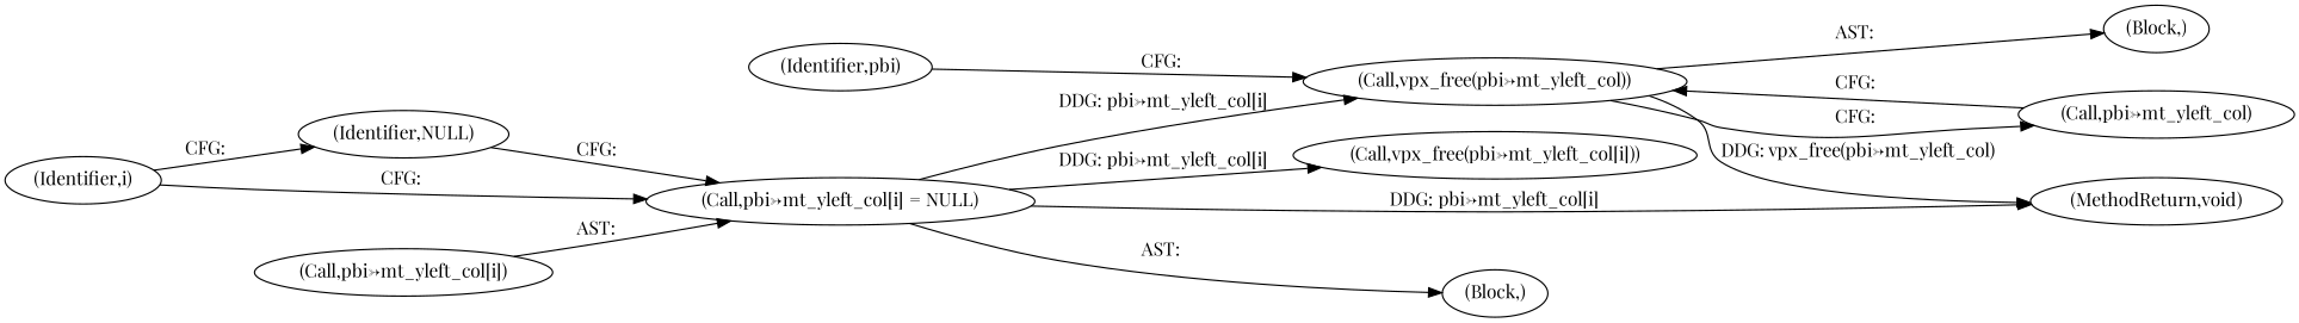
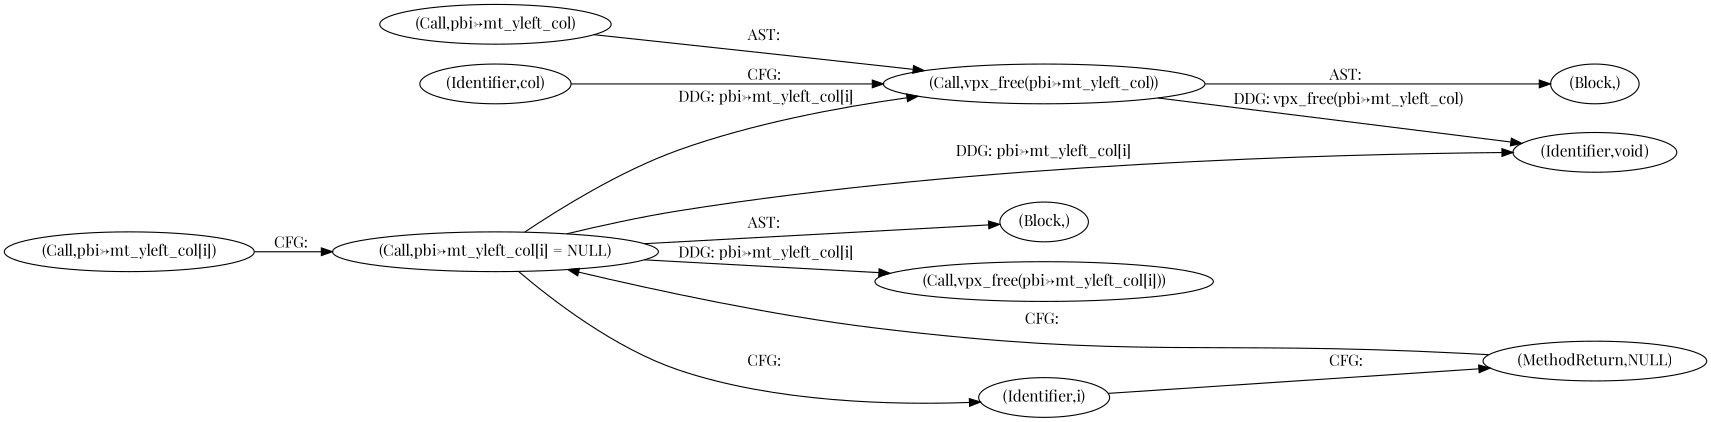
  digraph {
    fontname="Playfair Display"
    rankdir=LR
    node [fontname="Playfair Display"]
    edge [fontname="Playfair Display"]
    n1 [label="(Call,vpx_free(pbi->mt_yleft_col))"]
    n2 [label="(Block,)"]
-   n3 [label="(MethodReturn,void)"]
+   n3 [label="(Identifier,void)"]
    n4 [label="(Call,pbi->mt_yleft_col)"]
    n5 [label="(Call,pbi->mt_yleft_col[i] = NULL)"]
    n6 [label="(Block,)"]
    n7 [label="(Call,vpx_free(pbi->mt_yleft_col[i]))"]
-   n8 [label="(Identifier,NULL)"]
-   n9 [label="(Identifier,pbi)"]
+   n8 [label="(MethodReturn,NULL)"]
+   n9 [label="(Identifier,col)"]
    n10 [label="(Identifier,i)"]
    n11 [label="(Call,pbi->mt_yleft_col[i])"]
    n1 -> n2 [label="AST: "]
    n1 -> n3 [label="DDG: vpx_free(pbi->mt_yleft_col)"]
-   n1 -> n4 [label="CFG: "]
-   n4 -> n1 [label="CFG: "]
+   n4 -> n1 [label="AST: "]
    n5 -> n1 [label="DDG: pbi->mt_yleft_col[i]"]
    n5 -> n3 [label="DDG: pbi->mt_yleft_col[i]"]
    n5 -> n6 [label="AST: "]
    n5 -> n7 [label="DDG: pbi->mt_yleft_col[i]"]
    n8 -> n5 [label="CFG: "]
    n9 -> n1 [label="CFG: "]
-   n10 -> n5 [label="CFG: "]
+   n5 -> n10 [label="CFG: "]
    n10 -> n8 [label="CFG: "]
-   n11 -> n5 [label="AST: "]
+   n11 -> n5 [label="CFG: "]
  }
